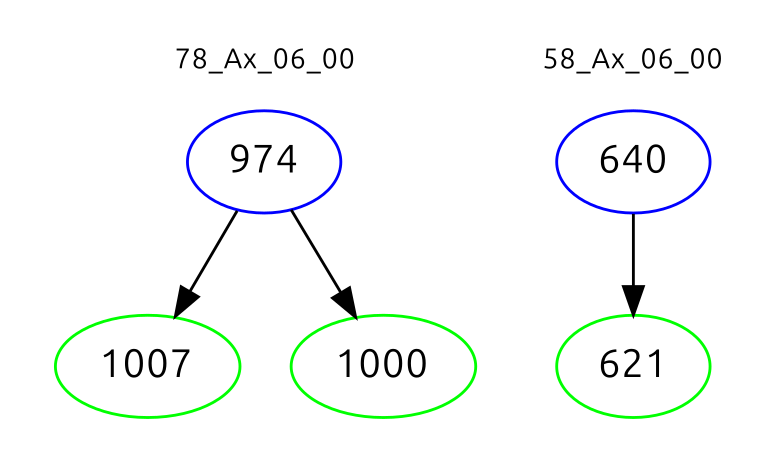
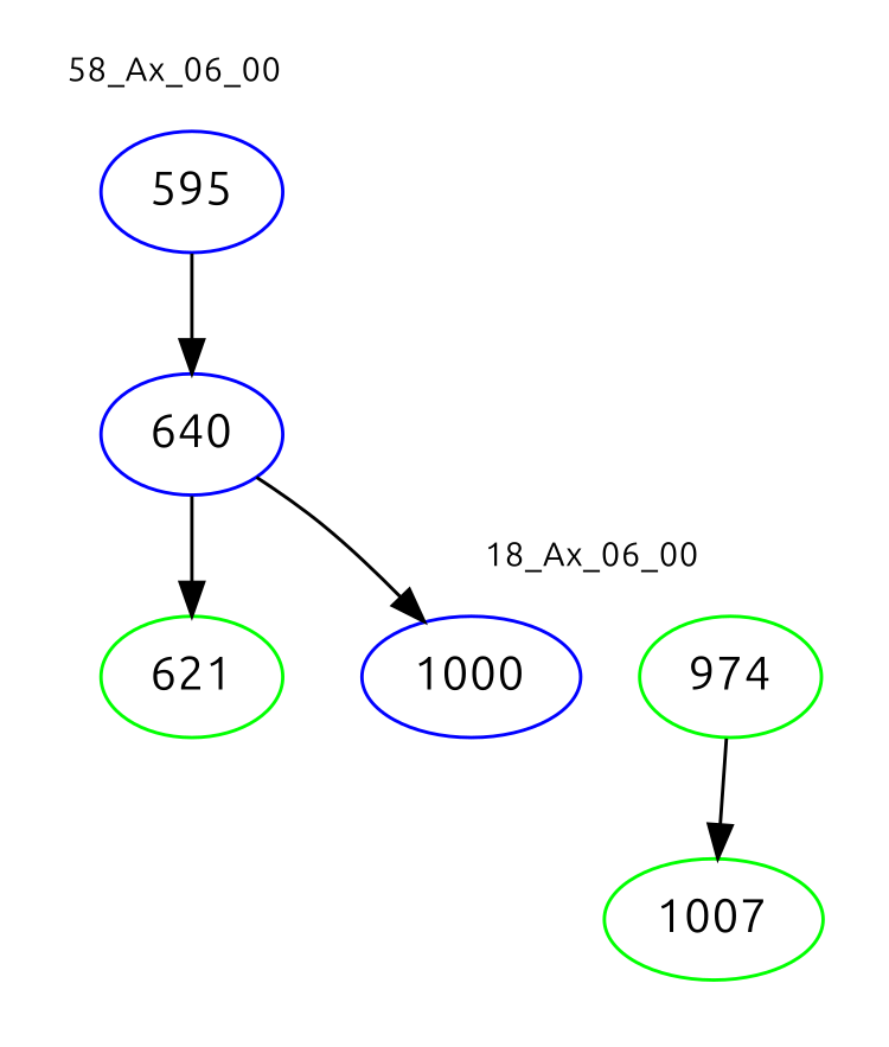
  digraph {
    fontname=Ubuntu
    node [color=blue fontname=Ubuntu]
    edge [color=black fontname=Ubuntu]
-   n1 [label=974]
+   n1 [color=green label=974]
    n2 [color=green label=1007]
-   n3 [color=green label=1000]
+   n3 [label=1000]
+   n4 [label=595]
    n5 [color=green label=621]
    n6 [label=640]
    subgraph cluster_1 {
      color=white
      fontsize=10
-     label="78_Ax_06_00"
+     label="18_Ax_06_00"
      n1
      n2
      n3
    }
    subgraph cluster_2 {
      color=white
      fontsize=10
      label="58_Ax_06_00"
+     n4
      n5
      n6
    }
    n1 -> n2
-   n1 -> n3
+   n6 -> n3
+   n4 -> n6
    n6 -> n5
  }
